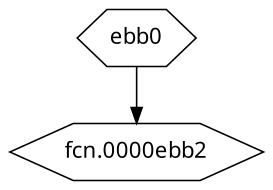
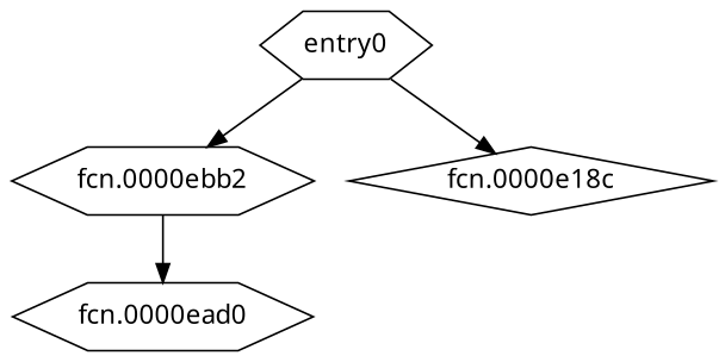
  digraph {
    fontname="Noto Sans"
    node [fontname="Noto Sans" shape=hexagon]
    edge [fontname="Noto Sans"]
-   n1 [label=ebb0]
+   n1 [label=entry0]
    n2 [label="fcn.0000ebb2"]
+   n3 [label="fcn.0000e18c" shape=diamond]
+   n4 [label="fcn.0000ead0"]
    n1 -> n2
+   n1 -> n3
+   n2 -> n4
  }
